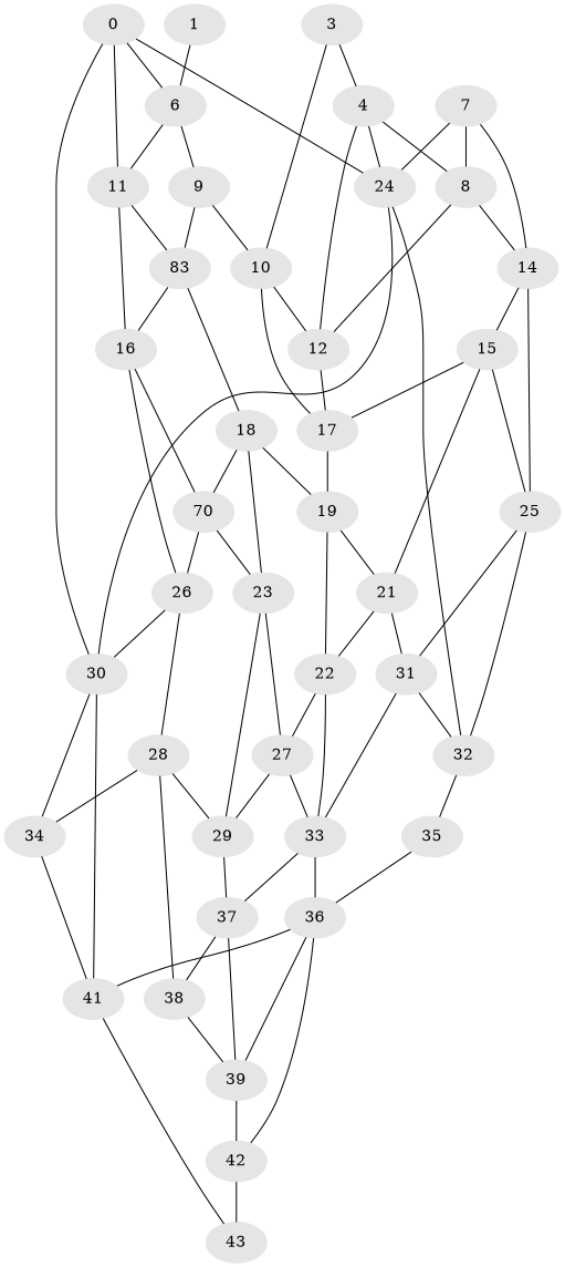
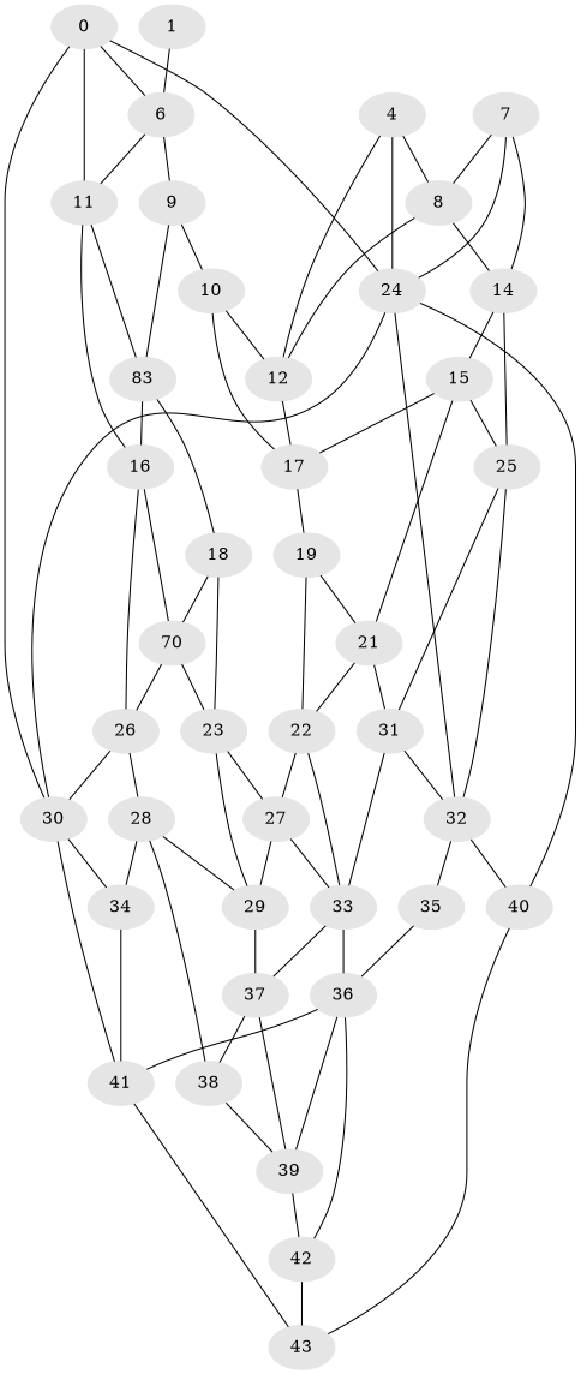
  graph {
    fontname="DejaVu Serif"
    node [color=gray90 fontname="DejaVu Serif" style=filled]
    edge [fontname="DejaVu Serif" weight=1.0]
    1
    6
    11
    9
    n5 [label=0]
    24
    30
    n8 [label=83]
    16
    32
+   40
    34
    41
-   3
    4
    10
    8
    12
    17
    14
    7
    15
    25
    18
    19
    n26 [label=70]
    26
    23
    21
    31
    22
    28
    27
    29
    33
    37
    36
    35
    43
    38
    39
    42
    1 -- 6
    6 -- 11
    6 -- 9
    11 -- n8
    11 -- 16
    9 -- n8
    9 -- 10
    n5 -- 6
    n5 -- 11
    n5 -- 24
    n5 -- 30
    24 -- 30
    24 -- 32
+   24 -- 40
    30 -- 34
    30 -- 41
    n8 -- 16
    n8 -- 18
    16 -- n26
    16 -- 26
+   32 -- 40
    32 -- 35
+   40 -- 43
    34 -- 41
    41 -- 43
-   3 -- 4
-   3 -- 10
    4 -- 24
    4 -- 8
    4 -- 12
    10 -- 12
    10 -- 17
    8 -- 12
    8 -- 14
    12 -- 17
    17 -- 19
    14 -- 15
    14 -- 25
    7 -- 24
    7 -- 8
    7 -- 14
    15 -- 17
    15 -- 25
    15 -- 21
    25 -- 32
    25 -- 31
-   18 -- 19
    18 -- n26
    18 -- 23
    19 -- 21
    19 -- 22
    n26 -- 26
    n26 -- 23
    26 -- 30
    26 -- 28
    23 -- 27
    23 -- 29
    21 -- 31
    21 -- 22
    31 -- 32
    31 -- 33
    22 -- 27
    22 -- 33
    28 -- 34
    28 -- 29
    28 -- 38
    27 -- 29
    27 -- 33
    29 -- 37
    33 -- 37
    33 -- 36
    37 -- 38
    37 -- 39
    36 -- 41
    36 -- 39
    36 -- 42
    35 -- 36
    38 -- 39
    39 -- 42
    42 -- 43 [weight=2.0]
  }
